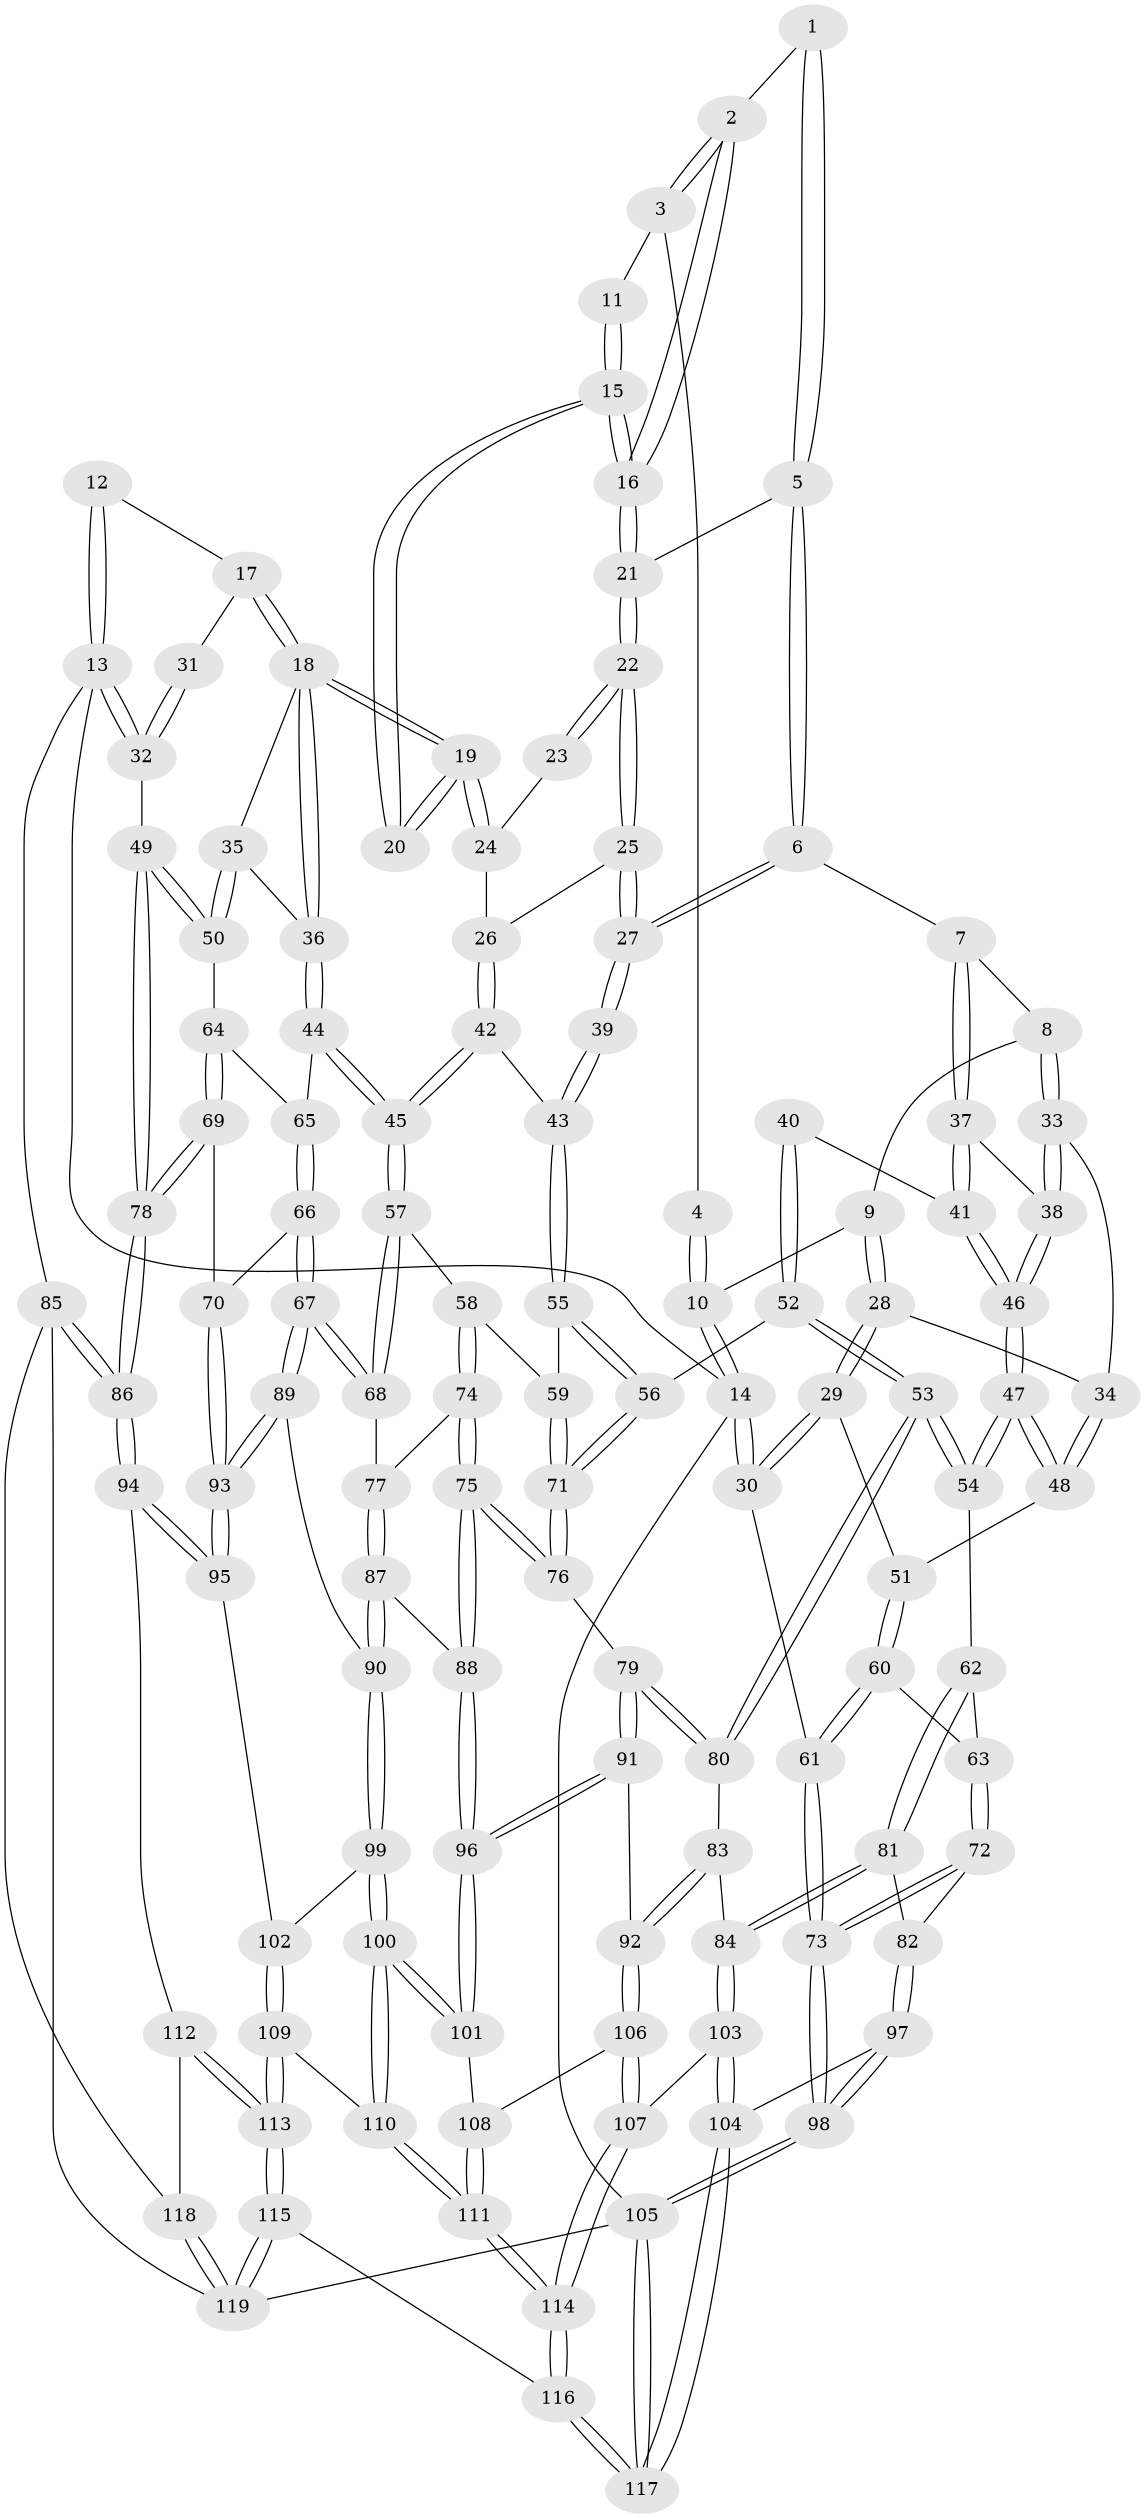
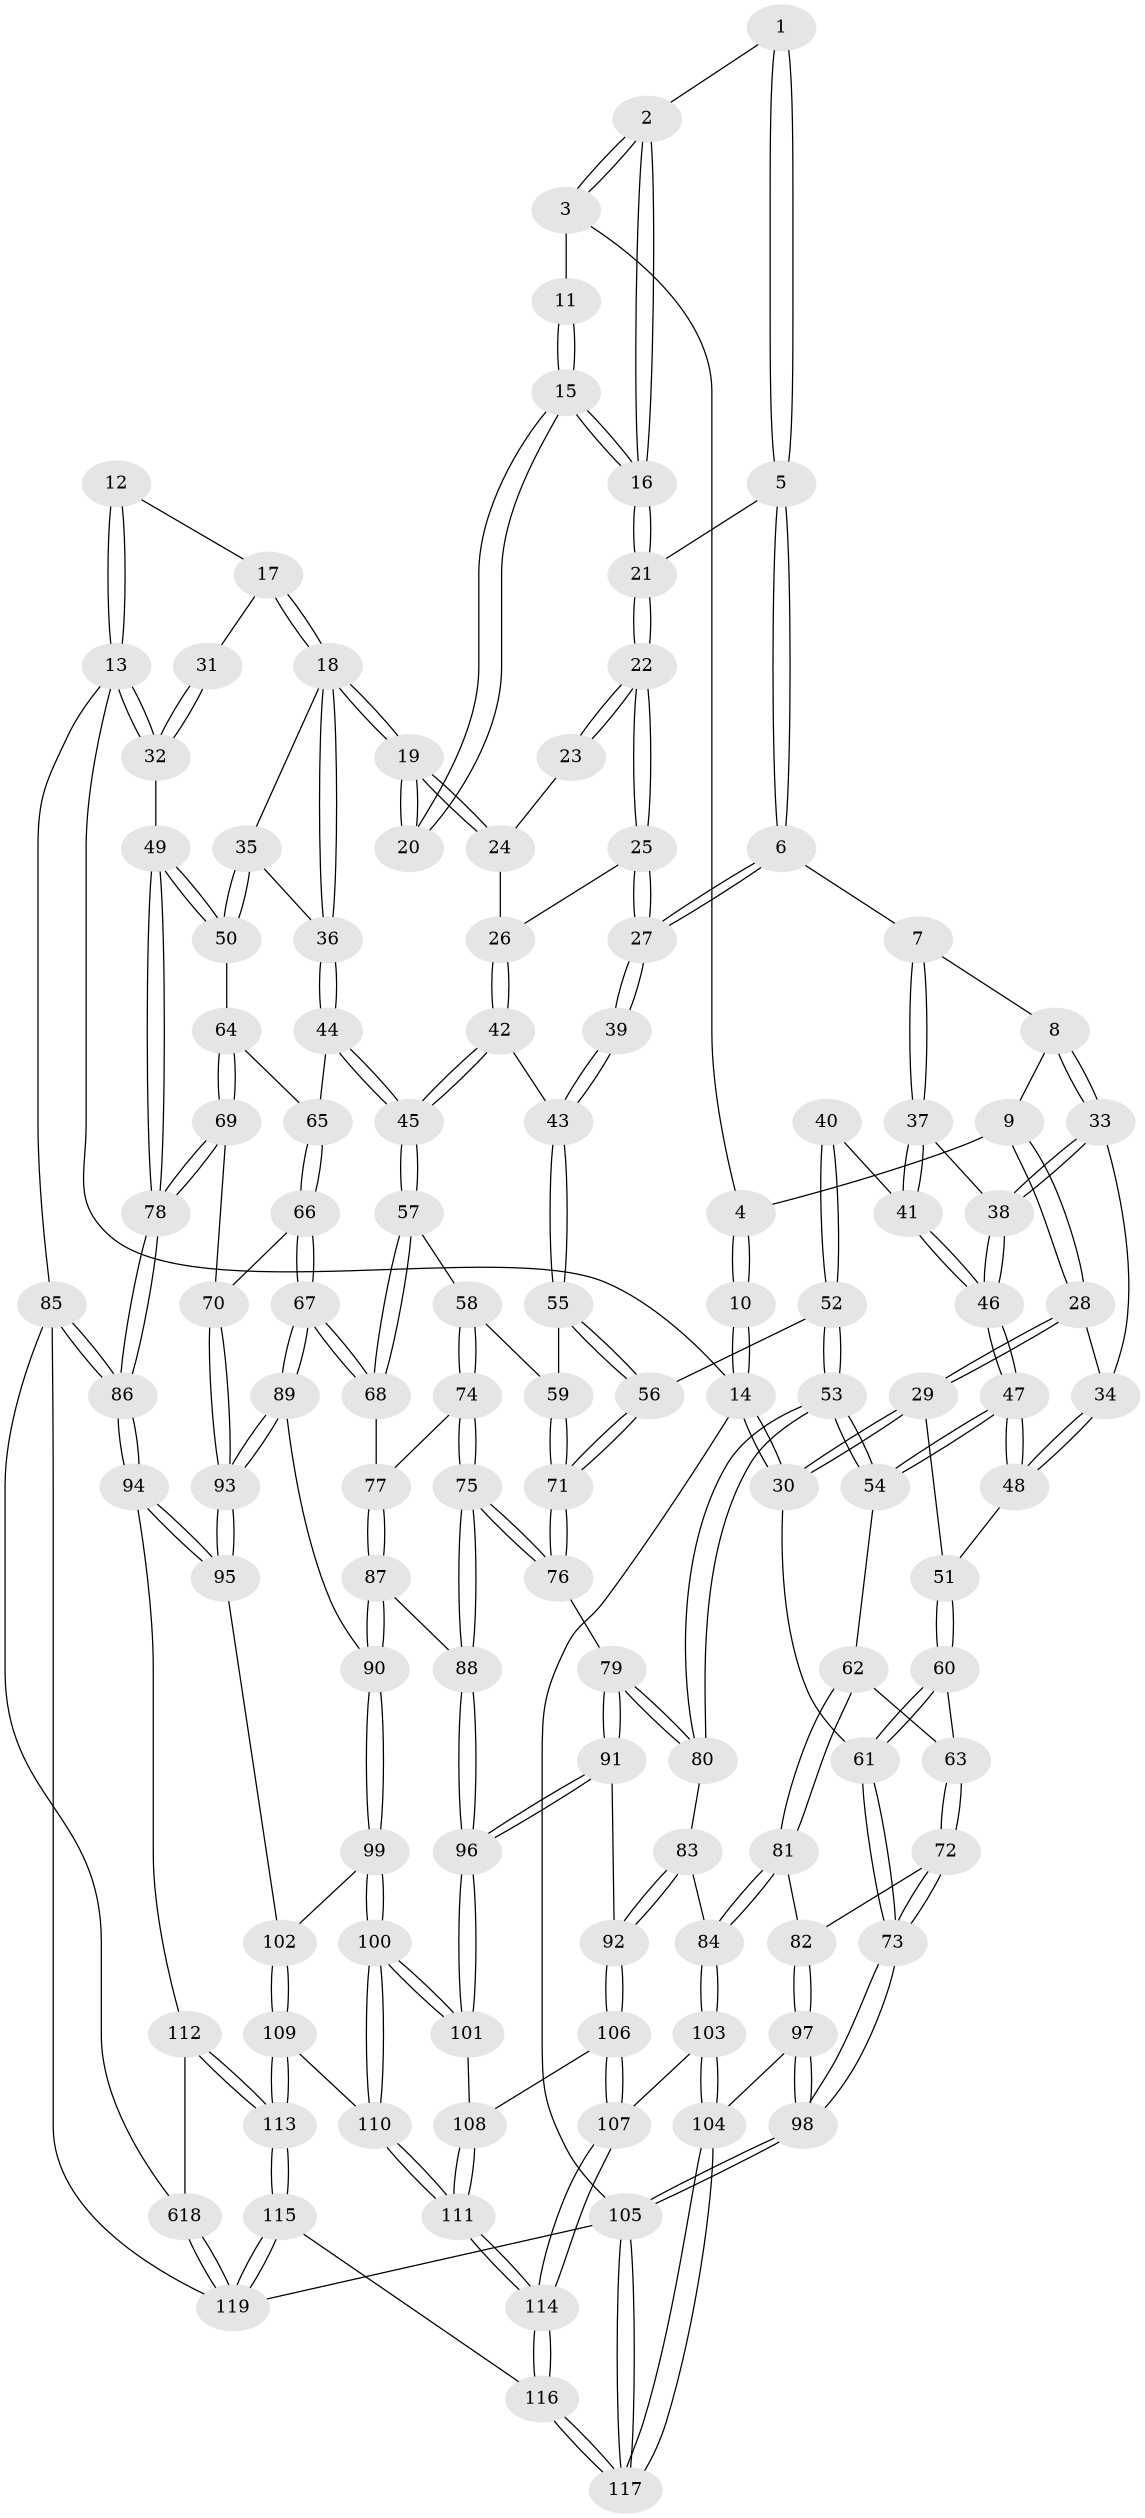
  graph {
    node [color=gray90 style=filled]
    1
    2
    5
    3
    16
    6
    21
    4
    11
    10
    15
    14
    7
    27
    22
    8
    37
    39
    9
    33
    38
    41
    28
    34
    29
    30
    105
    12
    13
    17
    20
    32
    85
    18
    31
    49
    86
-   118
+   118 [label=618]
    119
    61
    117
    19
    36
    35
    24
    44
    26
    23
    25
    42
    43
    45
    51
    48
    60
    73
    50
    78
    46
    64
    65
    47
    40
    52
    55
    53
    56
    57
    59
    66
    58
    68
    54
    62
    69
    63
    80
    71
    83
    81
    76
    74
    77
    75
    72
    98
    82
    84
    70
    67
    89
    93
    90
    87
    95
    79
    97
    88
    96
    91
    94
    92
    103
    104
    106
    107
    112
    99
    101
    102
    100
    108
    113
    109
    110
    111
    114
    116
    115
    1 -- 2
    1 -- 5
    1 -- 5
    2 -- 3
    2 -- 3
    2 -- 16
    2 -- 16
    5 -- 6
    5 -- 6
    5 -- 21
    3 -- 4
    3 -- 11
    16 -- 21
    16 -- 21
    6 -- 7
    6 -- 27
    6 -- 27
    21 -- 22
    21 -- 22
    4 -- 10
    4 -- 10
    11 -- 15
    11 -- 15
    10 -- 14
    10 -- 14
    15 -- 16
    15 -- 16
    15 -- 20
    15 -- 20
    14 -- 30
    14 -- 30
    14 -- 105
    7 -- 8
    7 -- 37
    7 -- 37
    27 -- 39
    27 -- 39
    22 -- 23
    22 -- 23
    22 -- 25
    22 -- 25
    8 -- 9
    8 -- 33
    8 -- 33
    37 -- 38
    37 -- 41
    37 -- 41
    39 -- 43
    39 -- 43
-   9 -- 10
+   9 -- 4
    9 -- 28
    9 -- 28
    33 -- 38
    33 -- 38
    33 -- 34
    38 -- 46
    38 -- 46
    41 -- 46
    41 -- 46
    28 -- 34
    28 -- 29
    28 -- 29
    34 -- 48
    34 -- 48
    29 -- 30
    29 -- 30
    29 -- 51
    30 -- 61
    105 -- 119
    105 -- 117
    105 -- 117
    12 -- 13
    12 -- 13
    12 -- 17
    13 -- 14
    13 -- 32
    13 -- 32
    13 -- 85
    17 -- 18
    17 -- 18
    17 -- 31
    32 -- 49
    85 -- 86
    85 -- 86
    85 -- 118
    85 -- 119
    18 -- 19
    18 -- 19
    18 -- 36
    18 -- 36
    18 -- 35
    31 -- 32
    31 -- 32
    49 -- 50
    49 -- 50
    49 -- 78
    49 -- 78
    86 -- 94
    86 -- 94
    118 -- 119
    118 -- 119
    61 -- 73
    61 -- 73
    19 -- 20
    19 -- 20
    19 -- 24
    19 -- 24
    36 -- 44
    36 -- 44
    35 -- 36
    35 -- 50
    35 -- 50
    24 -- 26
    44 -- 45
    44 -- 45
    44 -- 65
    26 -- 42
    26 -- 42
    23 -- 24
    25 -- 27
    25 -- 27
    25 -- 26
    42 -- 43
    42 -- 45
    42 -- 45
    43 -- 55
    43 -- 55
    45 -- 57
    45 -- 57
    51 -- 60
    51 -- 60
    48 -- 51
    60 -- 61
    60 -- 61
    60 -- 63
    73 -- 98
    73 -- 98
    50 -- 64
    78 -- 86
    78 -- 86
    46 -- 47
    46 -- 47
    64 -- 65
    64 -- 69
    64 -- 69
    65 -- 66
    65 -- 66
    47 -- 48
    47 -- 48
    47 -- 54
    47 -- 54
    40 -- 41
    40 -- 52
    40 -- 52
    52 -- 53
    52 -- 53
    52 -- 56
    55 -- 56
    55 -- 56
    55 -- 59
    53 -- 54
    53 -- 54
    53 -- 80
    53 -- 80
    56 -- 71
    56 -- 71
    57 -- 58
    57 -- 68
    57 -- 68
    59 -- 71
    59 -- 71
    66 -- 70
    66 -- 67
    66 -- 67
    58 -- 59
    58 -- 74
    58 -- 74
    68 -- 77
    54 -- 62
    62 -- 63
    62 -- 81
    62 -- 81
    69 -- 78
    69 -- 78
    69 -- 70
    63 -- 72
    63 -- 72
    80 -- 83
    71 -- 76
    71 -- 76
    83 -- 84
    83 -- 92
    83 -- 92
    81 -- 82
    81 -- 84
    81 -- 84
    76 -- 79
    74 -- 77
    74 -- 75
    74 -- 75
    77 -- 87
    77 -- 87
    75 -- 76
    75 -- 76
    75 -- 88
    75 -- 88
    72 -- 73
    72 -- 73
    72 -- 82
    98 -- 105
    98 -- 105
    82 -- 97
    82 -- 97
    84 -- 103
    84 -- 103
    70 -- 93
    70 -- 93
    67 -- 68
    67 -- 68
    67 -- 89
    67 -- 89
    89 -- 93
    89 -- 93
    89 -- 90
    93 -- 95
    93 -- 95
    90 -- 99
    90 -- 99
    87 -- 90
    87 -- 90
    87 -- 88
    95 -- 102
    79 -- 80
    79 -- 80
    79 -- 91
    79 -- 91
    97 -- 98
    97 -- 98
    97 -- 104
    88 -- 96
    88 -- 96
    96 -- 101
    96 -- 101
    91 -- 96
    91 -- 96
    91 -- 92
    94 -- 95
    94 -- 95
    94 -- 112
    92 -- 106
    92 -- 106
    103 -- 104
    103 -- 104
    103 -- 107
    104 -- 117
    104 -- 117
    106 -- 107
    106 -- 107
    106 -- 108
    107 -- 114
    107 -- 114
    112 -- 118
    112 -- 113
    112 -- 113
    99 -- 102
    99 -- 100
    99 -- 100
    101 -- 108
    102 -- 109
    102 -- 109
    100 -- 101
    100 -- 101
    100 -- 110
    100 -- 110
    108 -- 111
    108 -- 111
    113 -- 115
    113 -- 115
    109 -- 113
    109 -- 113
    109 -- 110
    110 -- 111
    110 -- 111
    111 -- 114
    111 -- 114
    114 -- 116
    114 -- 116
    116 -- 117
    116 -- 117
    115 -- 119
    115 -- 119
    115 -- 116
  }
